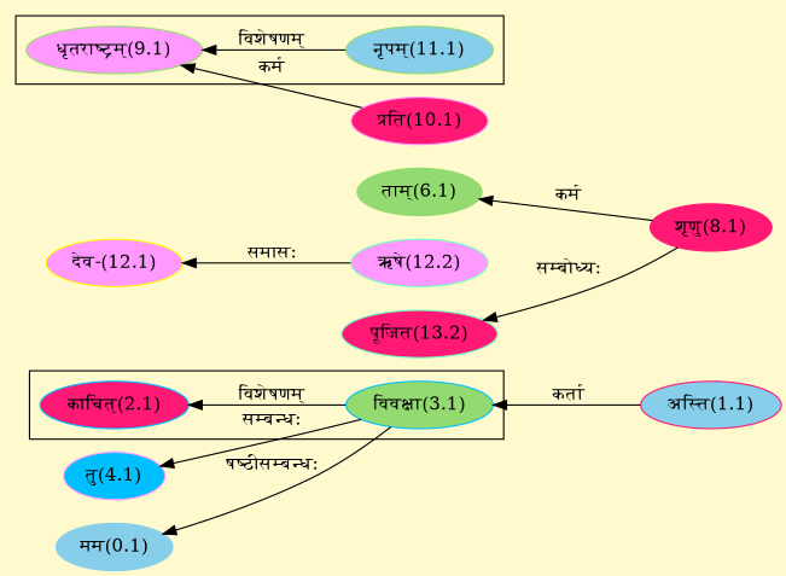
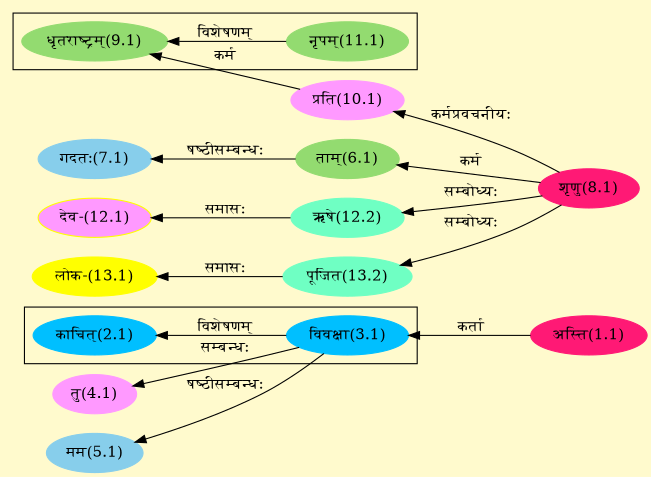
  digraph {
    bgcolor=lemonchiffon1
    compound=true
    rankdir=LR
    node [color="#93DB70" style=filled]
    edge [dir=back]
-   n1 [color="#00BFFF" label="काचित्(2.1)" fillcolor="#FF1975"]
-   n2 [color="#00BFFF" label="विवक्षा(3.1)" fillcolor="#93DB70"]
-   n3 [label="नृपम्(11.1)" fillcolor="#87CEEB"]
-   n4 [label="धृतराष्ट्रम्(9.1)" fillcolor="#FF99FF"]
-   n5 [color="#FF1975" label="अस्ति(1.1)" fillcolor="#87CEEB"]
-   n6 [color="#FF99FF" label="प्रति(10.1)" fillcolor="#FF1975"]
+   n1 [color="#00BFFF" label="काचित्(2.1)"]
+   n2 [color="#00BFFF" label="विवक्षा(3.1)"]
+   n3 [label="नृपम्(11.1)"]
+   n4 [label="धृतराष्ट्रम्(9.1)"]
+   n5 [color="#FF1975" label="अस्ति(1.1)"]
+   n6 [color="#FF99FF" label="प्रति(10.1)"]
    n7 [color="#FF1975" label="शृणु(8.1)"]
-   n8 [color="#FF99FF" label="तु(4.1)" fillcolor="#00BFFF"]
-   n9 [color="#87CEEB" label="मम(0.1)"]
+   n8 [color="#FF99FF" label="तु(4.1)"]
+   n9 [color="#87CEEB" label="मम(5.1)"]
    n10 [label="ताम्(6.1)"]
+   n11 [color="#87CEEB" label="गदतः(7.1)"]
    n12 [color="#FFFF00" fillcolor="#FF99FF" label="देव-(12.1)"]
-   n13 [color="#6FFFC3" label="ऋषे(12.2)" fillcolor="#FF99FF"]
-   n15 [color="#6FFFC3" label="पूजित(13.2)" fillcolor="#FF1975"]
+   n13 [color="#6FFFC3" label="ऋषे(12.2)"]
+   n14 [color="#FFFF00" label="लोक-(13.1)"]
+   n15 [color="#6FFFC3" label="पूजित(13.2)"]
    subgraph cluster_1 {
      n1
      n2
    }
    subgraph cluster_2 {
      n3
      n4
    }
    n1 -> n2 [label="विशेषणम्"]
    n2 -> n5 [label="कर्ता"]
    n4 -> n3 [label="विशेषणम्"]
    n4 -> n6 [label="कर्म"]
+   n6 -> n7 [label="कर्मप्रवचनीयः"]
    n8 -> n2 [label="सम्बन्धः"]
    n9 -> n2 [label="षष्ठीसम्बन्धः"]
    n10 -> n7 [label="कर्म"]
+   n11 -> n10 [label="षष्ठीसम्बन्धः"]
    n12 -> n13 [label="समासः"]
+   n13 -> n7 [label="सम्बोध्यः"]
+   n14 -> n15 [label="समासः"]
    n15 -> n7 [label="सम्बोध्यः"]
  }
